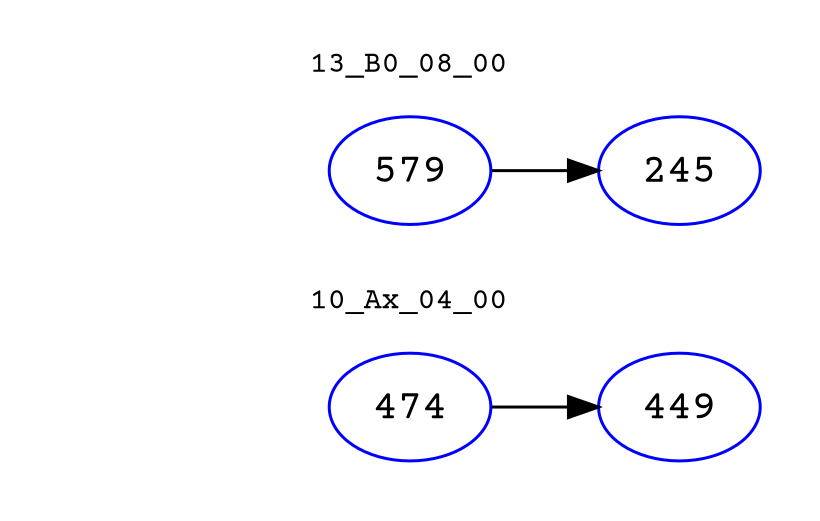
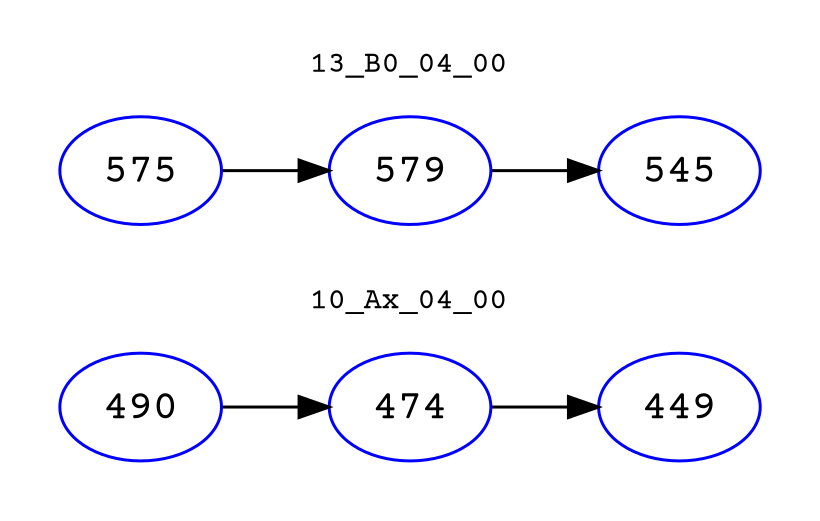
  digraph {
    fontname="Courier Prime"
    rankdir=LR
    node [color=blue fontname="Courier Prime"]
    edge [color=black fontname="Courier Prime"]
+   n1 [label=490]
    n2 [label=474]
    n3 [label=449]
+   n4 [label=575]
    n5 [label=579]
-   n6 [label=245]
+   n6 [label=545]
    subgraph cluster_1 {
      color=white
      fontsize=10
      label="10_Ax_04_00"
+     n1
      n2
      n3
    }
    subgraph cluster_2 {
      color=white
      fontsize=10
-     label="13_B0_08_00"
+     label="13_B0_04_00"
+     n4
      n5
      n6
    }
+   n1 -> n2
    n2 -> n3
+   n4 -> n5
    n5 -> n6
  }
